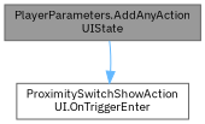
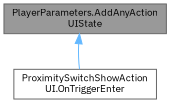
  digraph {
    rankdir=TB
    fontname="IBM Plex Sans"
    node [fontname="IBM Plex Sans" fontsize=10 shape=box style=filled]
    n1 [color=gray40 fillcolor=grey60 fontcolor=black height=0.2 label="PlayerParameters.AddAnyAction\lUIState" width=0.4]
    n2 [color=grey40 fillcolor=white height=0.2 label="ProximitySwitchShowAction\lUI.OnTriggerEnter" width=0.4]
-   n2 -> n1 [color=steelblue1 dir=back fontname="IBM Plex Sans" fontsize=10 labelfontname=Helvetica labelfontsize=10 style=solid]
+   n1 -> n2 [color=steelblue1 dir=back fontname="IBM Plex Sans" fontsize=10 labelfontname=Helvetica labelfontsize=10 style=solid]
  }
